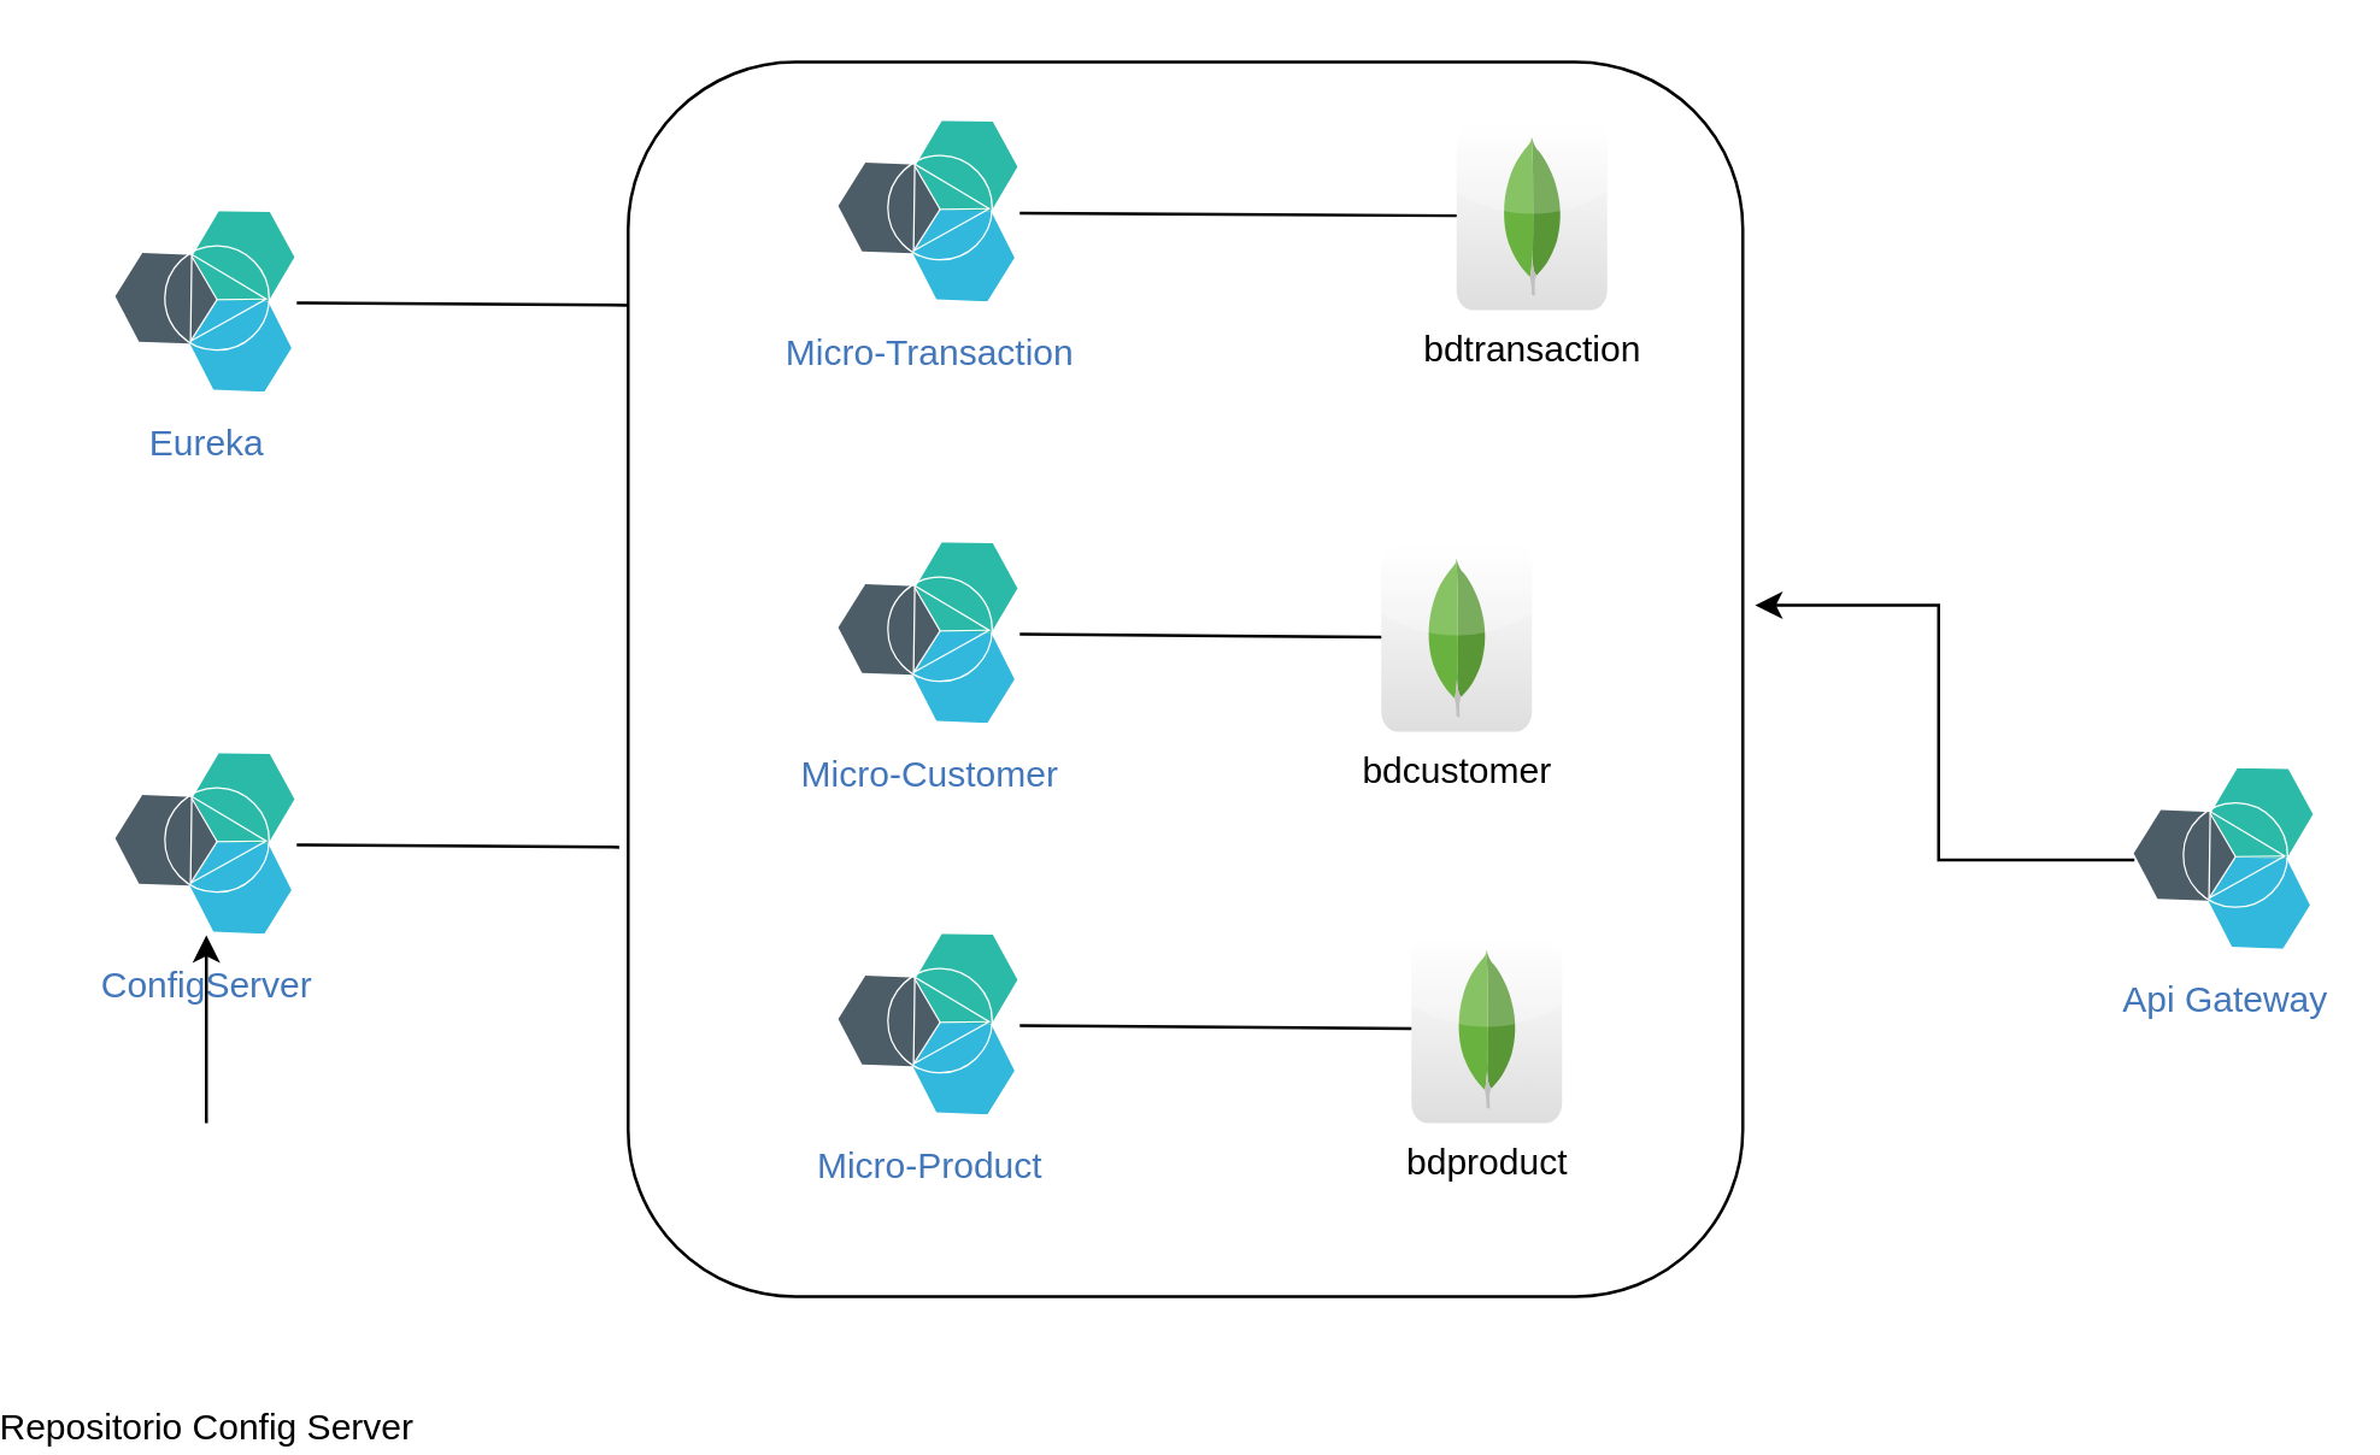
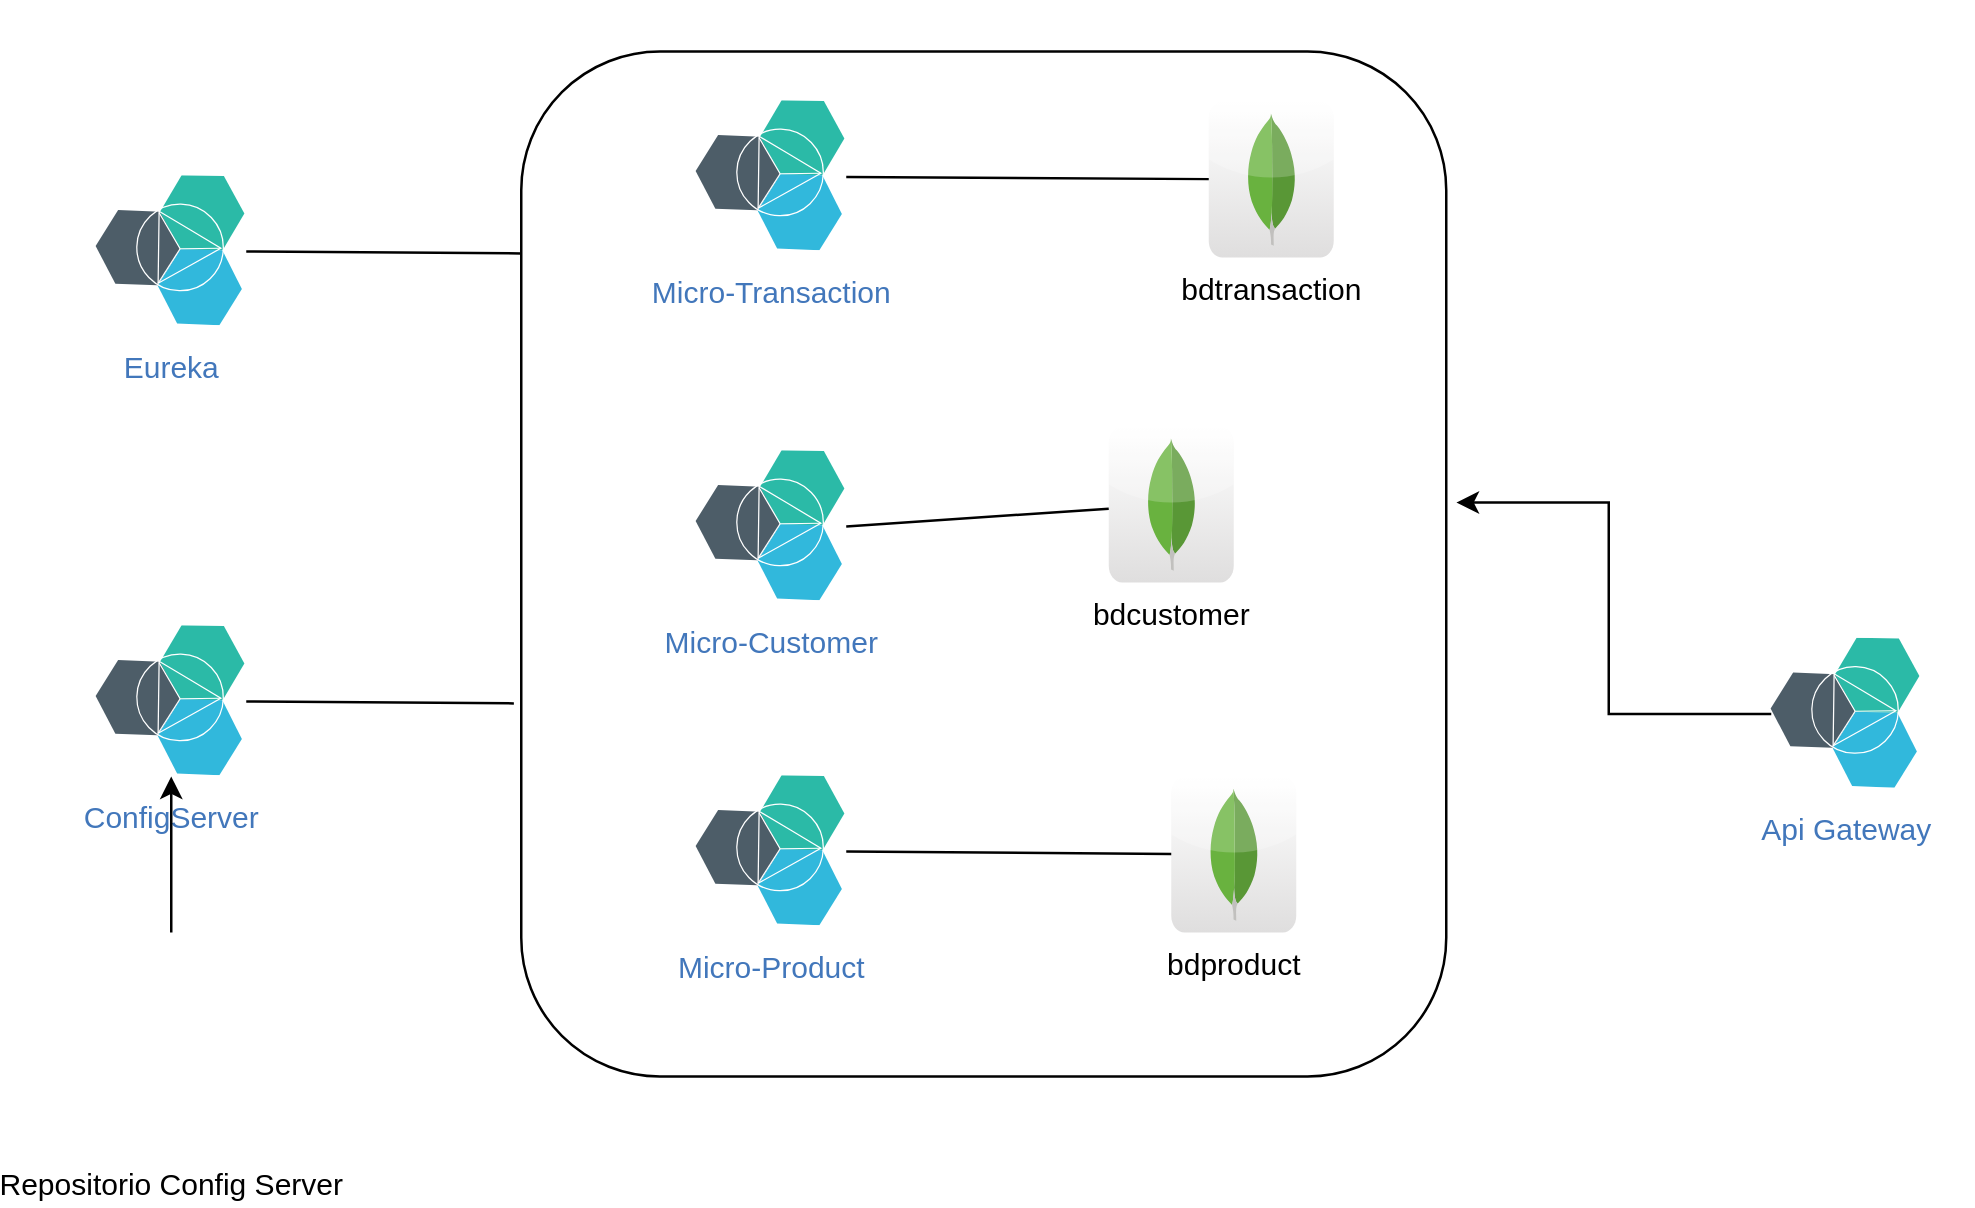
  <mxCell id="0" />
  <mxCell id="1" parent="0" />
  <mxCell id="2" value="" style="rounded=1;whiteSpace=wrap;html=1;" vertex="1" parent="1"><mxGeometry x="204" y="20" width="370" height="410" as="geometry" /></mxCell>
  <mxCell id="3" value="Micro-Transaction" style="aspect=fixed;perimeter=ellipsePerimeter;html=1;align=center;shadow=0;dashed=0;fontColor=#4277BB;labelBackgroundColor=#ffffff;fontSize=12;spacingTop=3;image;image=img/lib/ibm/miscellaneous/microservices_application.svg;" vertex="1" parent="1"><mxGeometry x="274" y="40" width="60" height="60" as="geometry" /></mxCell>
  <mxCell id="4" value="Micro-Customer" style="aspect=fixed;perimeter=ellipsePerimeter;html=1;align=center;shadow=0;dashed=0;fontColor=#4277BB;labelBackgroundColor=#ffffff;fontSize=12;spacingTop=3;image;image=img/lib/ibm/miscellaneous/microservices_application.svg;" vertex="1" parent="1"><mxGeometry x="274" y="180" width="60" height="60" as="geometry" /></mxCell>
  <mxCell id="5" value="Micro-Product" style="aspect=fixed;perimeter=ellipsePerimeter;html=1;align=center;shadow=0;dashed=0;fontColor=#4277BB;labelBackgroundColor=#ffffff;fontSize=12;spacingTop=3;image;image=img/lib/ibm/miscellaneous/microservices_application.svg;" vertex="1" parent="1"><mxGeometry x="274" y="310" width="60" height="60" as="geometry" /></mxCell>
  <mxCell id="6" value="bdtransaction" style="dashed=0;outlineConnect=0;html=1;align=center;labelPosition=center;verticalLabelPosition=bottom;verticalAlign=top;shape=mxgraph.webicons.mongodb;gradientColor=#DFDEDE" vertex="1" parent="1"><mxGeometry x="479" y="40" width="50" height="62.4" as="geometry" /></mxCell>
- <mxCell id="7" value="bdcustomer" style="dashed=0;outlineConnect=0;html=1;align=center;labelPosition=center;verticalLabelPosition=bottom;verticalAlign=top;shape=mxgraph.webicons.mongodb;gradientColor=#DFDEDE" vertex="1" parent="1"><mxGeometry x="454" y="180" width="50" height="62.4" as="geometry" /></mxCell>
+ <mxCell id="7" value="bdcustomer" style="dashed=0;outlineConnect=0;html=1;align=center;labelPosition=center;verticalLabelPosition=bottom;verticalAlign=top;shape=mxgraph.webicons.mongodb;gradientColor=#DFDEDE" vertex="1" parent="1"><mxGeometry x="439" y="170" width="50" height="62.4" as="geometry" /></mxCell>
  <mxCell id="8" value="bdproduct" style="dashed=0;outlineConnect=0;html=1;align=center;labelPosition=center;verticalLabelPosition=bottom;verticalAlign=top;shape=mxgraph.webicons.mongodb;gradientColor=#DFDEDE" vertex="1" parent="1"><mxGeometry x="464" y="310" width="50" height="62.4" as="geometry" /></mxCell>
  <mxCell id="9" value="" style="endArrow=none;html=1;exitX=1;exitY=0.5;exitDx=0;exitDy=0;" edge="1" parent="1" source="4" target="7"><mxGeometry width="50" height="50" relative="1" as="geometry"><mxPoint x="334" y="190" as="sourcePoint" /><mxPoint x="384" y="140" as="targetPoint" /></mxGeometry></mxCell>
  <mxCell id="10" value="" style="endArrow=none;html=1;" edge="1" parent="1" source="3" target="6"><mxGeometry width="50" height="50" relative="1" as="geometry"><mxPoint x="334" y="70.7" as="sourcePoint" /><mxPoint x="454" y="71.693" as="targetPoint" /></mxGeometry></mxCell>
  <mxCell id="11" value="" style="endArrow=none;html=1;exitX=1;exitY=0.5;exitDx=0;exitDy=0;" edge="1" parent="1" source="5" target="8"><mxGeometry width="50" height="50" relative="1" as="geometry"><mxPoint x="314" y="339" as="sourcePoint" /><mxPoint x="444" y="340.493" as="targetPoint" /></mxGeometry></mxCell>
  <mxCell id="12" style="edgeStyle=orthogonalEdgeStyle;rounded=0;orthogonalLoop=1;jettySize=auto;html=1;entryX=1.011;entryY=0.44;entryDx=0;entryDy=0;entryPerimeter=0;" edge="1" parent="1" source="13" target="2"><mxGeometry relative="1" as="geometry" /></mxCell>
  <mxCell id="13" value="Api Gateway" style="aspect=fixed;perimeter=ellipsePerimeter;html=1;align=center;shadow=0;dashed=0;fontColor=#4277BB;labelBackgroundColor=#ffffff;fontSize=12;spacingTop=3;image;image=img/lib/ibm/miscellaneous/microservices_application.svg;" vertex="1" parent="1"><mxGeometry x="704" y="255" width="60" height="60" as="geometry" /></mxCell>
  <mxCell id="14" value="Eureka" style="aspect=fixed;perimeter=ellipsePerimeter;html=1;align=center;shadow=0;dashed=0;fontColor=#4277BB;labelBackgroundColor=#ffffff;fontSize=12;spacingTop=3;image;image=img/lib/ibm/miscellaneous/microservices_application.svg;" vertex="1" parent="1"><mxGeometry x="34" y="70" width="60" height="60" as="geometry" /></mxCell>
  <mxCell id="15" value="ConfigServer" style="aspect=fixed;perimeter=ellipsePerimeter;html=1;align=center;shadow=0;dashed=0;fontColor=#4277BB;labelBackgroundColor=#ffffff;fontSize=12;spacingTop=3;image;image=img/lib/ibm/miscellaneous/microservices_application.svg;" vertex="1" parent="1"><mxGeometry x="34" y="250" width="60" height="60" as="geometry" /></mxCell>
  <mxCell id="16" style="edgeStyle=orthogonalEdgeStyle;rounded=0;orthogonalLoop=1;jettySize=auto;html=1;" edge="1" parent="1" source="17" target="15"><mxGeometry relative="1" as="geometry" /></mxCell>
  <mxCell id="17" value="Repositorio Config Server" style="shape=image;html=1;verticalAlign=top;verticalLabelPosition=bottom;labelBackgroundColor=#ffffff;imageAspect=0;aspect=fixed;image=https://cdn3.iconfinder.com/data/icons/social-media-2169/24/social_media_social_media_logo_git-128.png" vertex="1" parent="1"><mxGeometry x="20" y="372.4" width="88" height="88" as="geometry" /></mxCell>
  <mxCell id="18" value="" style="endArrow=none;html=1;entryX=-0.008;entryY=0.636;entryDx=0;entryDy=0;entryPerimeter=0;" edge="1" parent="1" source="15" target="2"><mxGeometry width="50" height="50" relative="1" as="geometry"><mxPoint x="114" y="280" as="sourcePoint" /><mxPoint x="164" y="230" as="targetPoint" /></mxGeometry></mxCell>
  <mxCell id="19" value="" style="endArrow=none;html=1;entryX=-0.008;entryY=0.636;entryDx=0;entryDy=0;entryPerimeter=0;" edge="1" parent="1" source="14"><mxGeometry width="50" height="50" relative="1" as="geometry"><mxPoint x="96.96" y="100" as="sourcePoint" /><mxPoint x="204" y="100.76" as="targetPoint" /></mxGeometry></mxCell>
